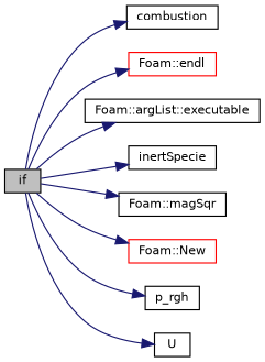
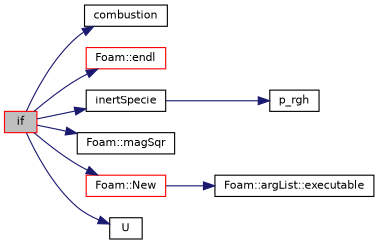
  digraph {
    rankdir=LR
    node [color=black fontname=Helvetica fontsize=10 shape=record]
    edge [color=midnightblue fontname=Helvetica fontsize=10 labelfontname=Helvetica labelfontsize=10 style=solid]
-   n1 [fillcolor=grey75 fontcolor=black height=0.2 label=if style=filled width=0.4]
+   n1 [color=red fillcolor=grey75 fontcolor=black height=0.2 label=if style=filled width=0.4]
    n2 [height=0.2 label=combustion width=0.4]
    n3 [color=red height=0.2 label="Foam::endl" width=0.4]
    n4 [height=0.2 label="Foam::argList::executable" width=0.4]
    n5 [height=0.2 label=inertSpecie width=0.4]
    n6 [height=0.2 label="Foam::magSqr" width=0.4]
    n7 [color=red height=0.2 label="Foam::New" width=0.4]
    n8 [height=0.2 label=p_rgh width=0.4]
    n9 [height=0.2 label=U width=0.4]
    n1 -> n2
    n1 -> n3
-   n1 -> n4
+   n7 -> n4
    n1 -> n5
    n1 -> n6
    n1 -> n7
-   n1 -> n8
+   n5 -> n8
    n1 -> n9
  }
